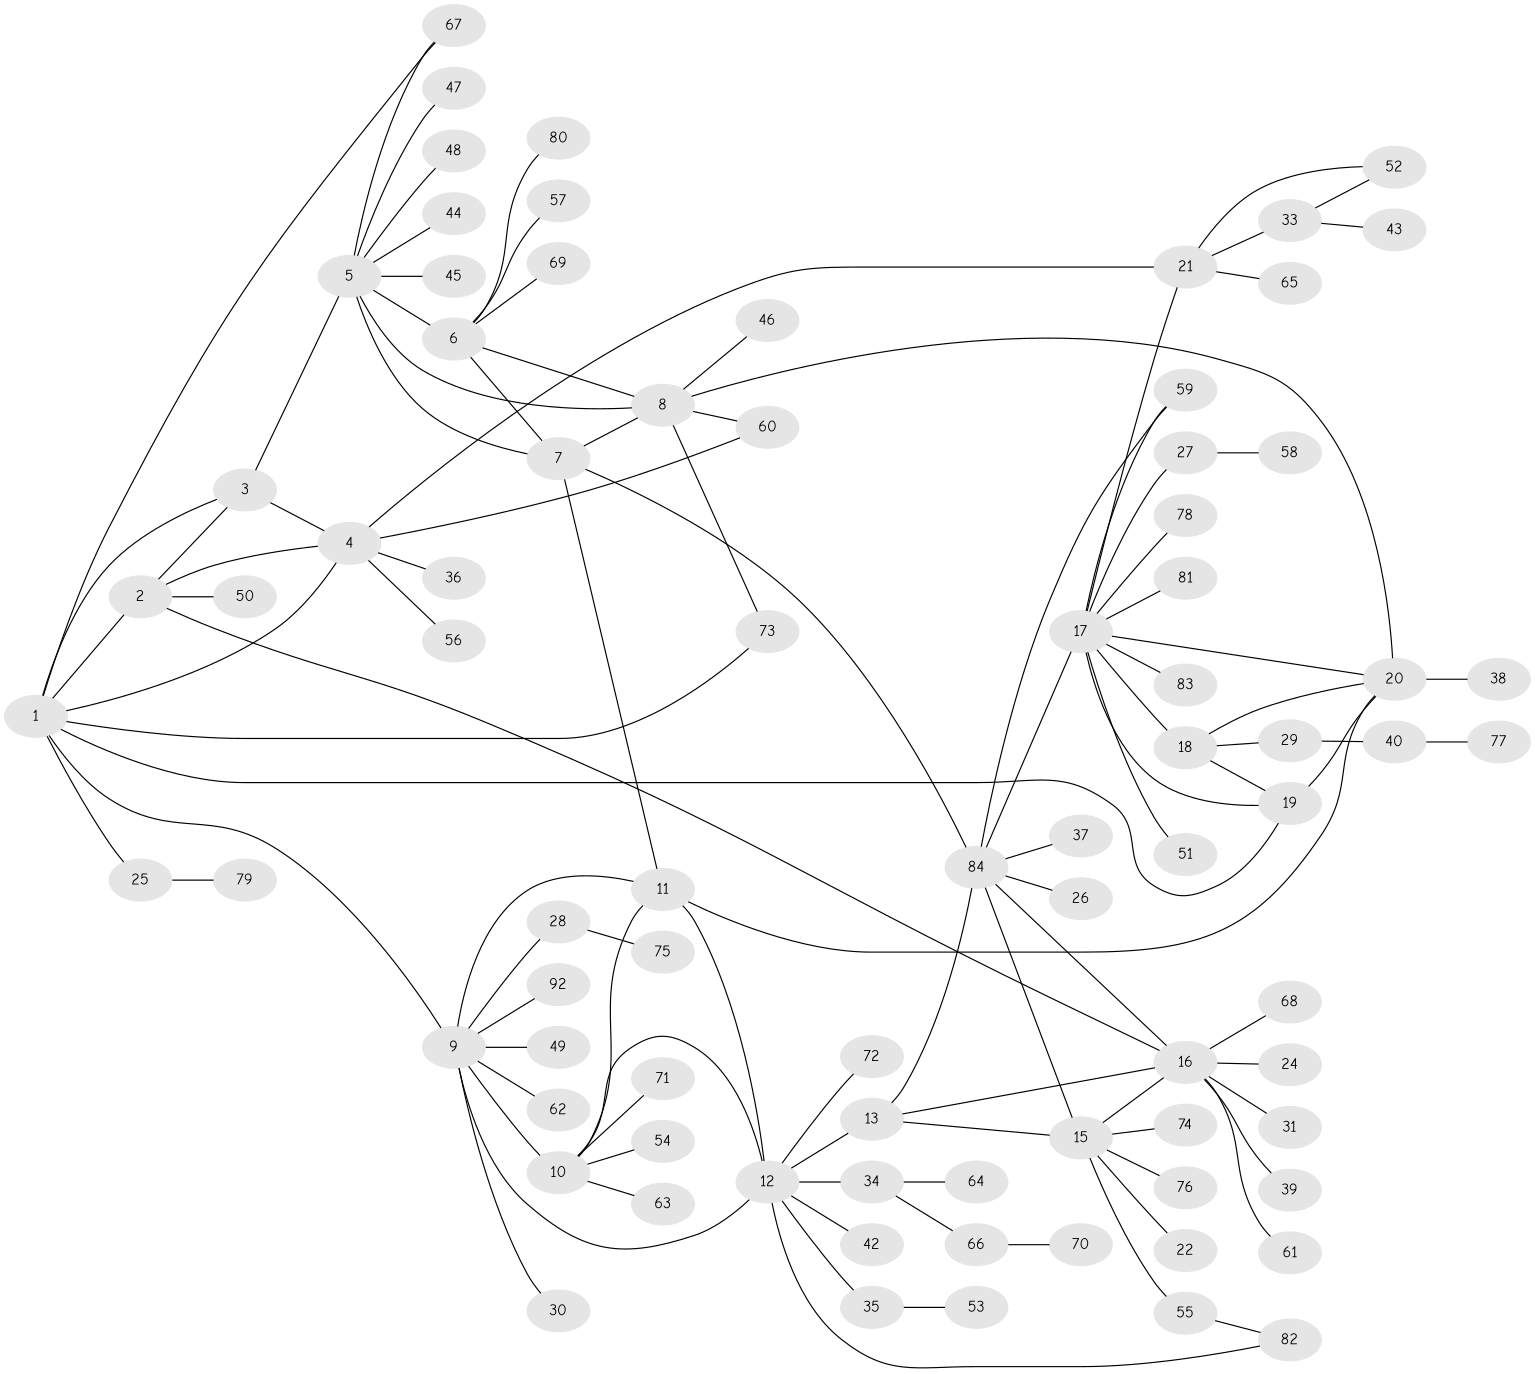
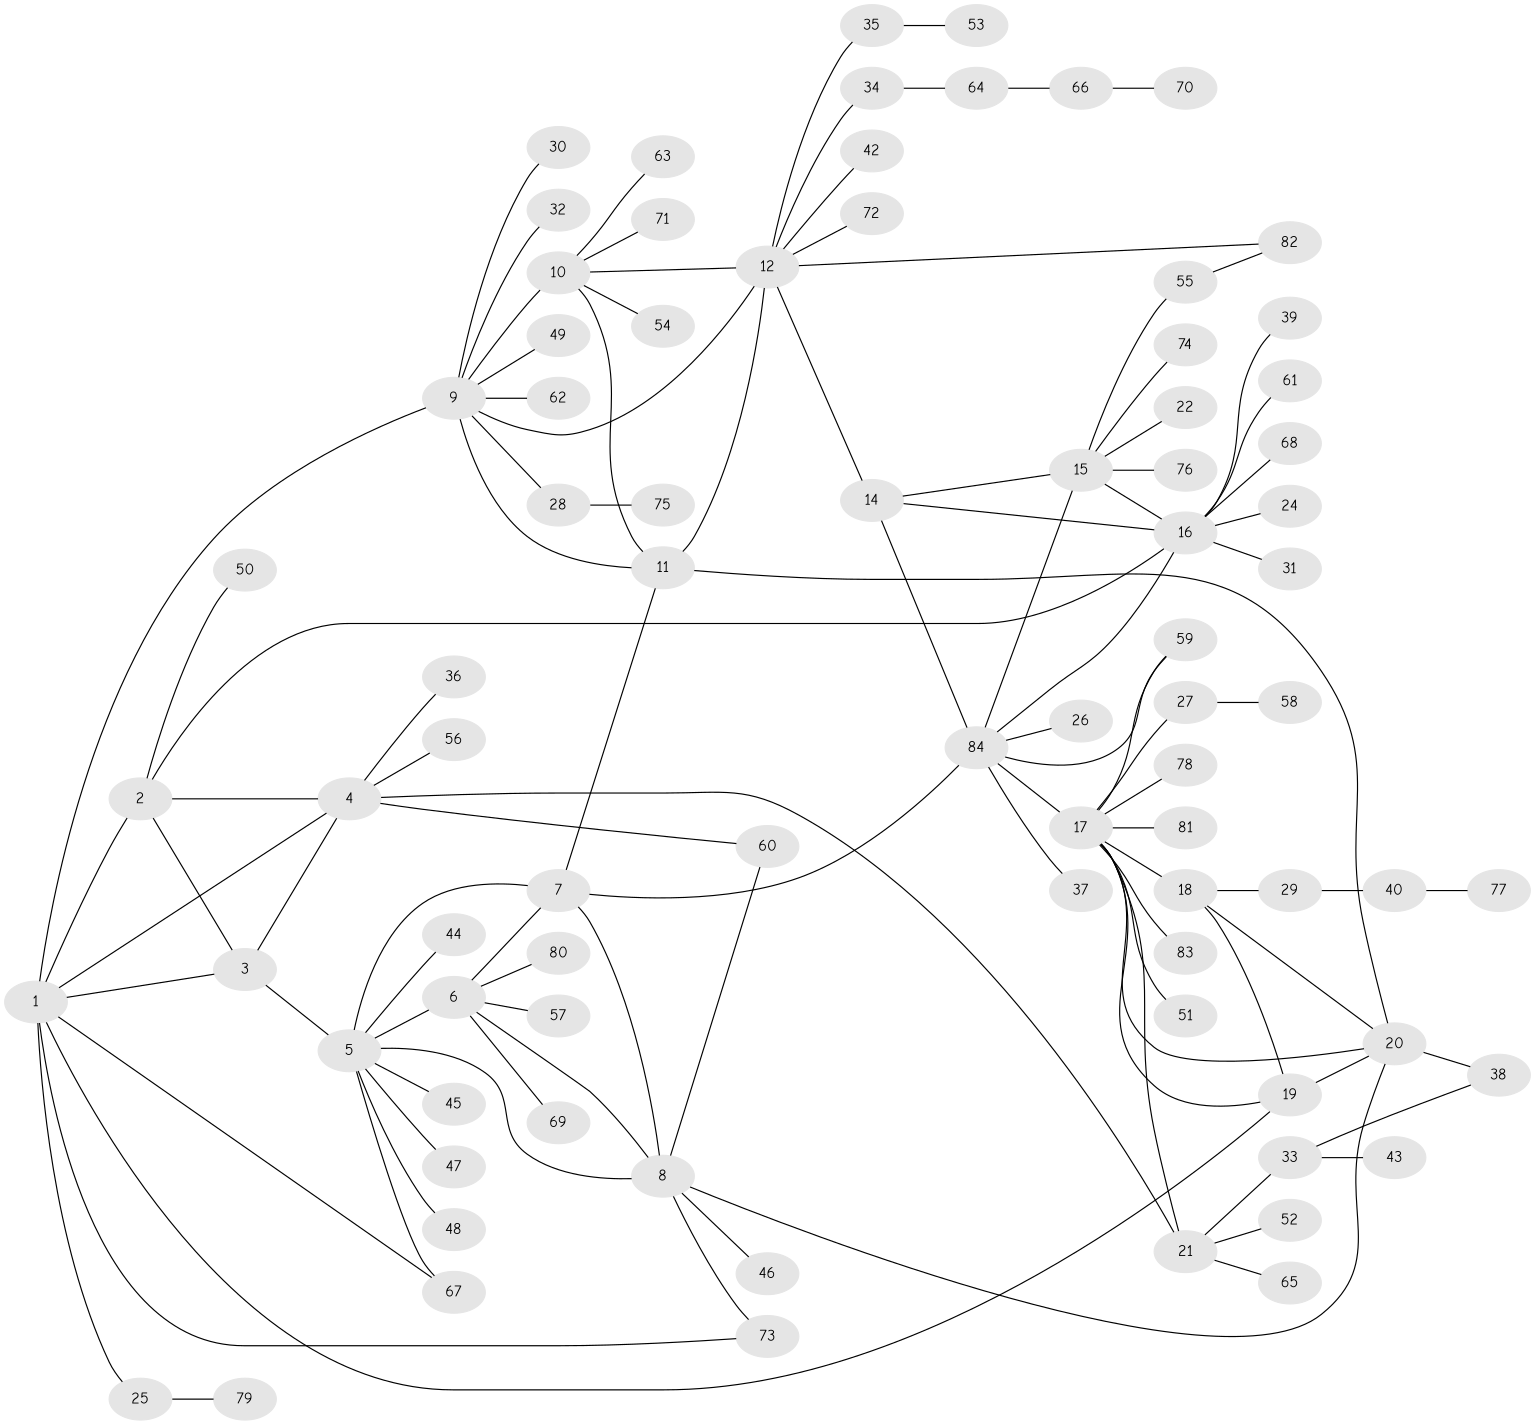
  graph {
    fontname="Comic Neue"
    rankdir=LR
    node [color=gray90 fontname="Comic Neue" style=filled]
    edge [fontname="Comic Neue"]
    1
    2
    3
    4
    9
    19
    25
    67
    73
    16
    50
    5
    21
    36
    56
    60
    11
    10
    12
    28
    30
-   32 [label=92]
+   32
    49
    62
    20
    79
    24
    31
    39
    61
    68
    6
    7
    8
    44
    45
    47
    48
    33
    52
    65
    57
    69
    80
    n45 [label=84]
    46
    15
    17
    26
    37
    59
    38
    54
    63
    71
-   13
+   13 [label=14]
    34
    35
    42
    72
    82
    75
    64
    66
    53
    22
    55
    74
    76
    18
    27
    51
    78
    81
    83
    29
    58
    40
    43
    77
    70
    1 -- 2
    1 -- 3
    1 -- 4
    1 -- 9
    1 -- 19
    1 -- 25
    1 -- 67
    1 -- 73
    2 -- 3
    2 -- 4
    2 -- 16
    2 -- 50
    3 -- 4
    3 -- 5
    4 -- 21
    4 -- 36
    4 -- 56
    4 -- 60
    9 -- 11
    9 -- 10
    9 -- 12
    9 -- 28
    9 -- 30
    9 -- 32
    9 -- 49
    9 -- 62
    19 -- 20
    25 -- 79
    16 -- 24
    16 -- 31
    16 -- 39
    16 -- 61
    16 -- 68
    5 -- 67
    5 -- 6
    5 -- 7
    5 -- 8
    5 -- 44
    5 -- 45
    5 -- 47
    5 -- 48
    21 -- 33
    21 -- 52
    21 -- 65
    11 -- 12
    11 -- 20
    10 -- 11
    10 -- 12
    10 -- 54
    10 -- 63
    10 -- 71
    12 -- 13
    12 -- 34
    12 -- 35
    12 -- 42
    12 -- 72
    12 -- 82
    28 -- 75
    20 -- 38
    6 -- 7
    6 -- 8
    6 -- 57
    6 -- 69
    6 -- 80
    7 -- 11
    7 -- 8
    7 -- n45
    8 -- 73
    8 -- 60
    8 -- 20
    8 -- 46
-   33 -- 52
+   33 -- 38
    33 -- 43
    n45 -- 16
    n45 -- 15
    n45 -- 17
    n45 -- 26
    n45 -- 37
    n45 -- 59
    15 -- 16
    15 -- 22
    15 -- 55
    15 -- 74
    15 -- 76
    17 -- 19
    17 -- 21
    17 -- 20
    17 -- 59
    17 -- 18
    17 -- 27
    17 -- 51
    17 -- 78
    17 -- 81
    17 -- 83
    13 -- 16
    13 -- n45
    13 -- 15
    34 -- 64
-   34 -- 66
+   64 -- 66
    35 -- 53
    66 -- 70
    55 -- 82
    18 -- 19
    18 -- 20
    18 -- 29
    27 -- 58
    29 -- 40
    40 -- 77
  }
